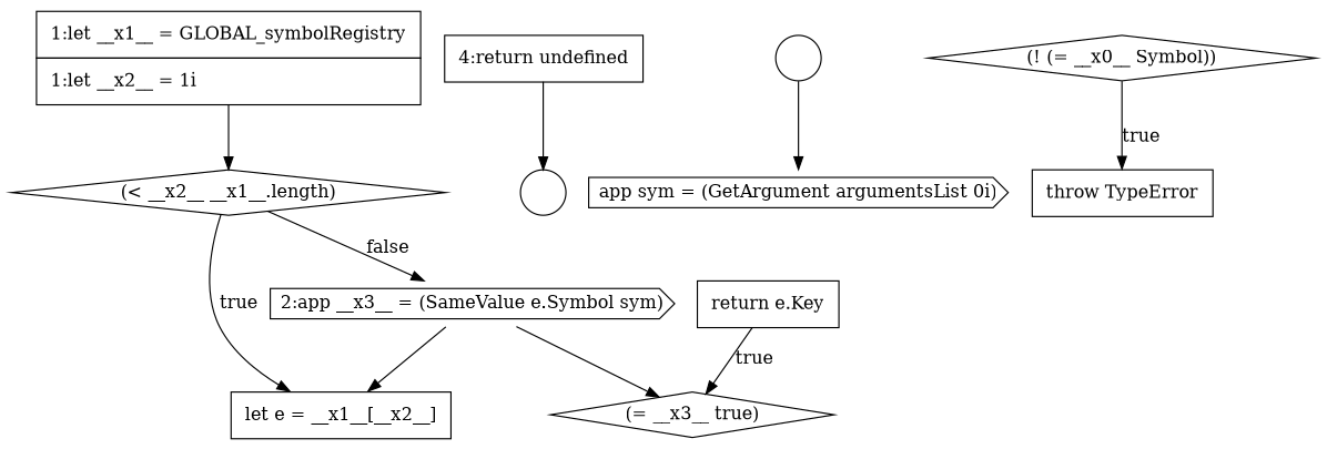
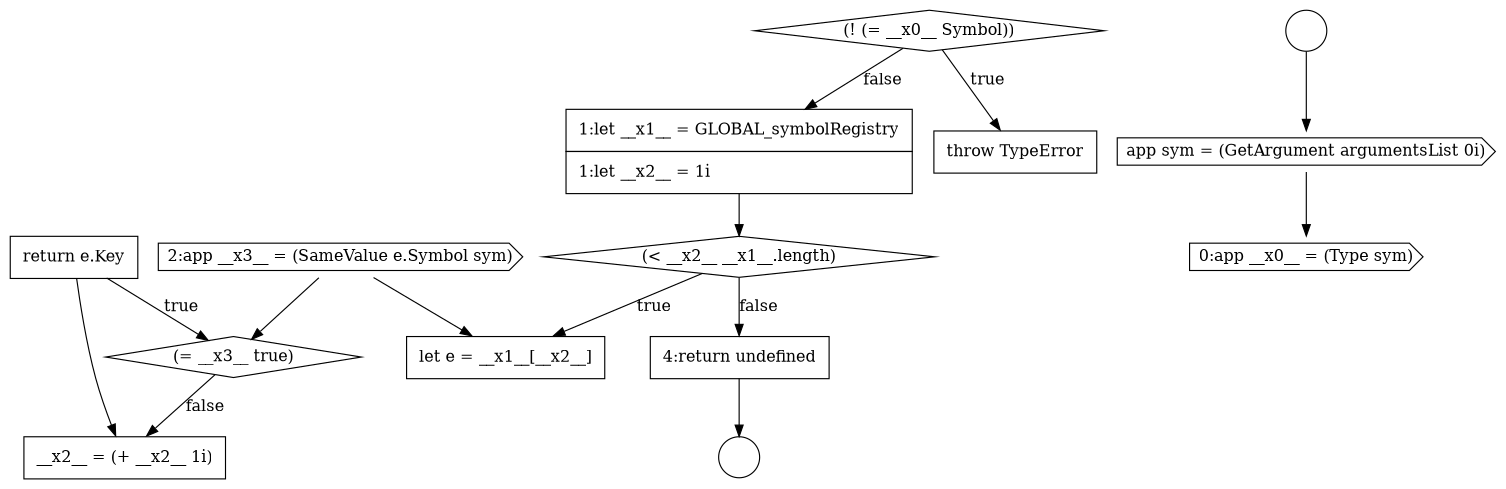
  digraph {
    node [color=black fillcolor=white shape=none style=filled]
    edge [color=black]
    n1 [label=<<font color="black">     <table border="0" cellborder="1" cellspacing="0" cellpadding="10">       <tr><td align="left">1:let __x1__ = GLOBAL_symbolRegistry</td></tr>       <tr><td align="left">1:let __x2__ = 1i</td></tr>     </table>   </font>> margin=0]
    n2 [label=<<font color="black">(&lt; __x2__ __x1__.length)</font>> shape=diamond]
    n3 [label=<<font color="black">     <table border="0" cellborder="1" cellspacing="0" cellpadding="10">       <tr><td align="left">let e = __x1__[__x2__]</td></tr>     </table>   </font>> margin=0]
    n4 [label=<<font color="black">     <table border="0" cellborder="1" cellspacing="0" cellpadding="10">       <tr><td align="left">4:return undefined</td></tr>     </table>   </font>> margin=0]
    n5 [label=" " shape=circle]
    n6 [label=<<font color="black">app sym = (GetArgument argumentsList 0i)</font>> shape=cds]
+   n7 [label=<<font color="black">0:app __x0__ = (Type sym)</font>> shape=cds]
    n8 [label=<<font color="black">(! (= __x0__ Symbol))</font>> shape=diamond]
    n9 [label=<<font color="black">     <table border="0" cellborder="1" cellspacing="0" cellpadding="10">       <tr><td align="left">throw TypeError</td></tr>     </table>   </font>> margin=0]
    n10 [label=<<font color="black">(= __x3__ true)</font>> shape=diamond]
+   n11 [label=<<font color="black">     <table border="0" cellborder="1" cellspacing="0" cellpadding="10">       <tr><td align="left">__x2__ = (+ __x2__ 1i)</td></tr>     </table>   </font>> margin=0]
    n12 [label=<<font color="black">     <table border="0" cellborder="1" cellspacing="0" cellpadding="10">       <tr><td align="left">return e.Key</td></tr>     </table>   </font>> margin=0]
    n13 [label=<<font color="black">2:app __x3__ = (SameValue e.Symbol sym)</font>> shape=cds]
    n14 [label=" " shape=circle]
    n1 -> n2
    n2 -> n3 [label=<<font color="black">true</font>>]
-   n2 -> n13 [label=<<font color="black">false</font>>]
+   n2 -> n4 [label=<<font color="black">false</font>>]
    n4 -> n14
    n5 -> n6
+   n6 -> n7
+   n8 -> n1 [label=<<font color="black">false</font>>]
    n8 -> n9 [label=<<font color="black">true</font>>]
+   n10 -> n11 [label=<<font color="black">false</font>>]
    n12 -> n10 [label=<<font color="black">true</font>>]
+   n12 -> n11
    n13 -> n3
    n13 -> n10
  }
